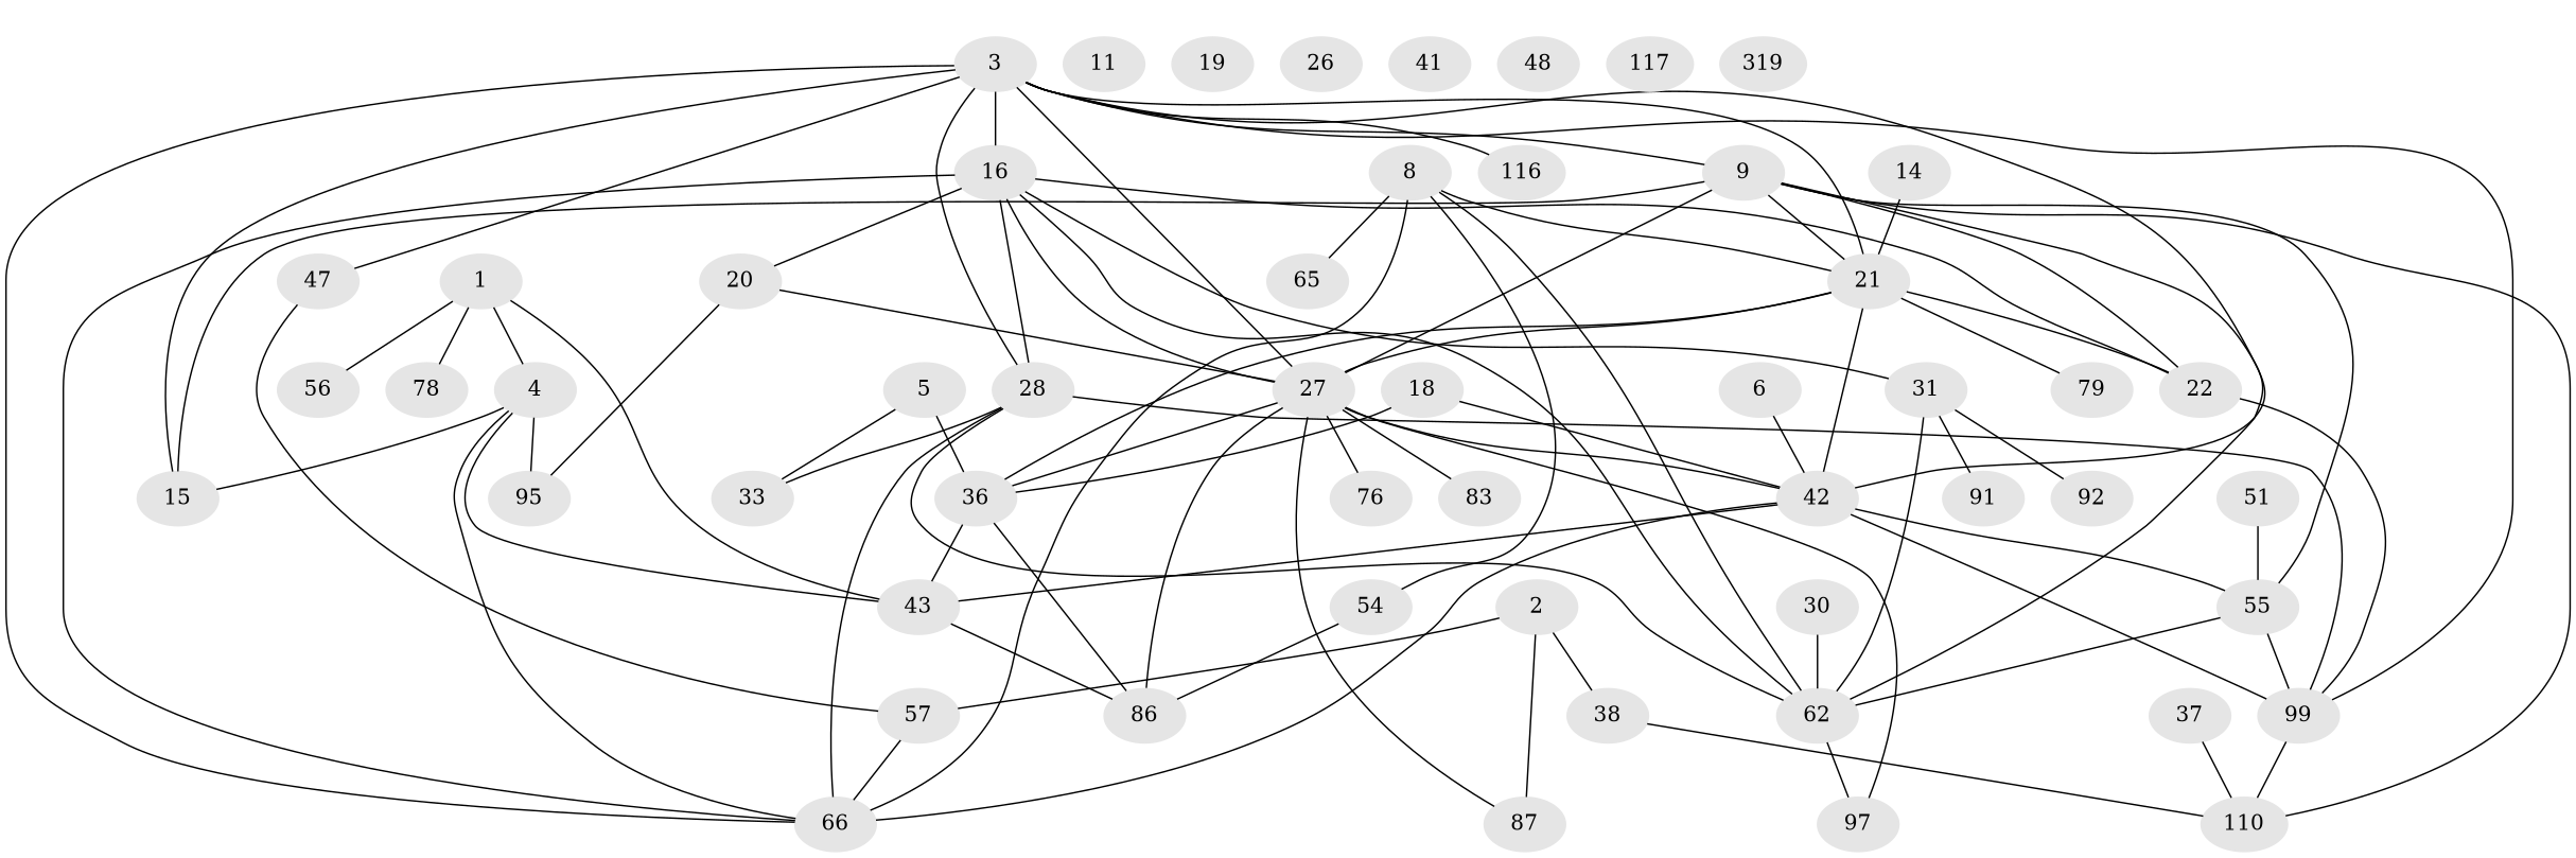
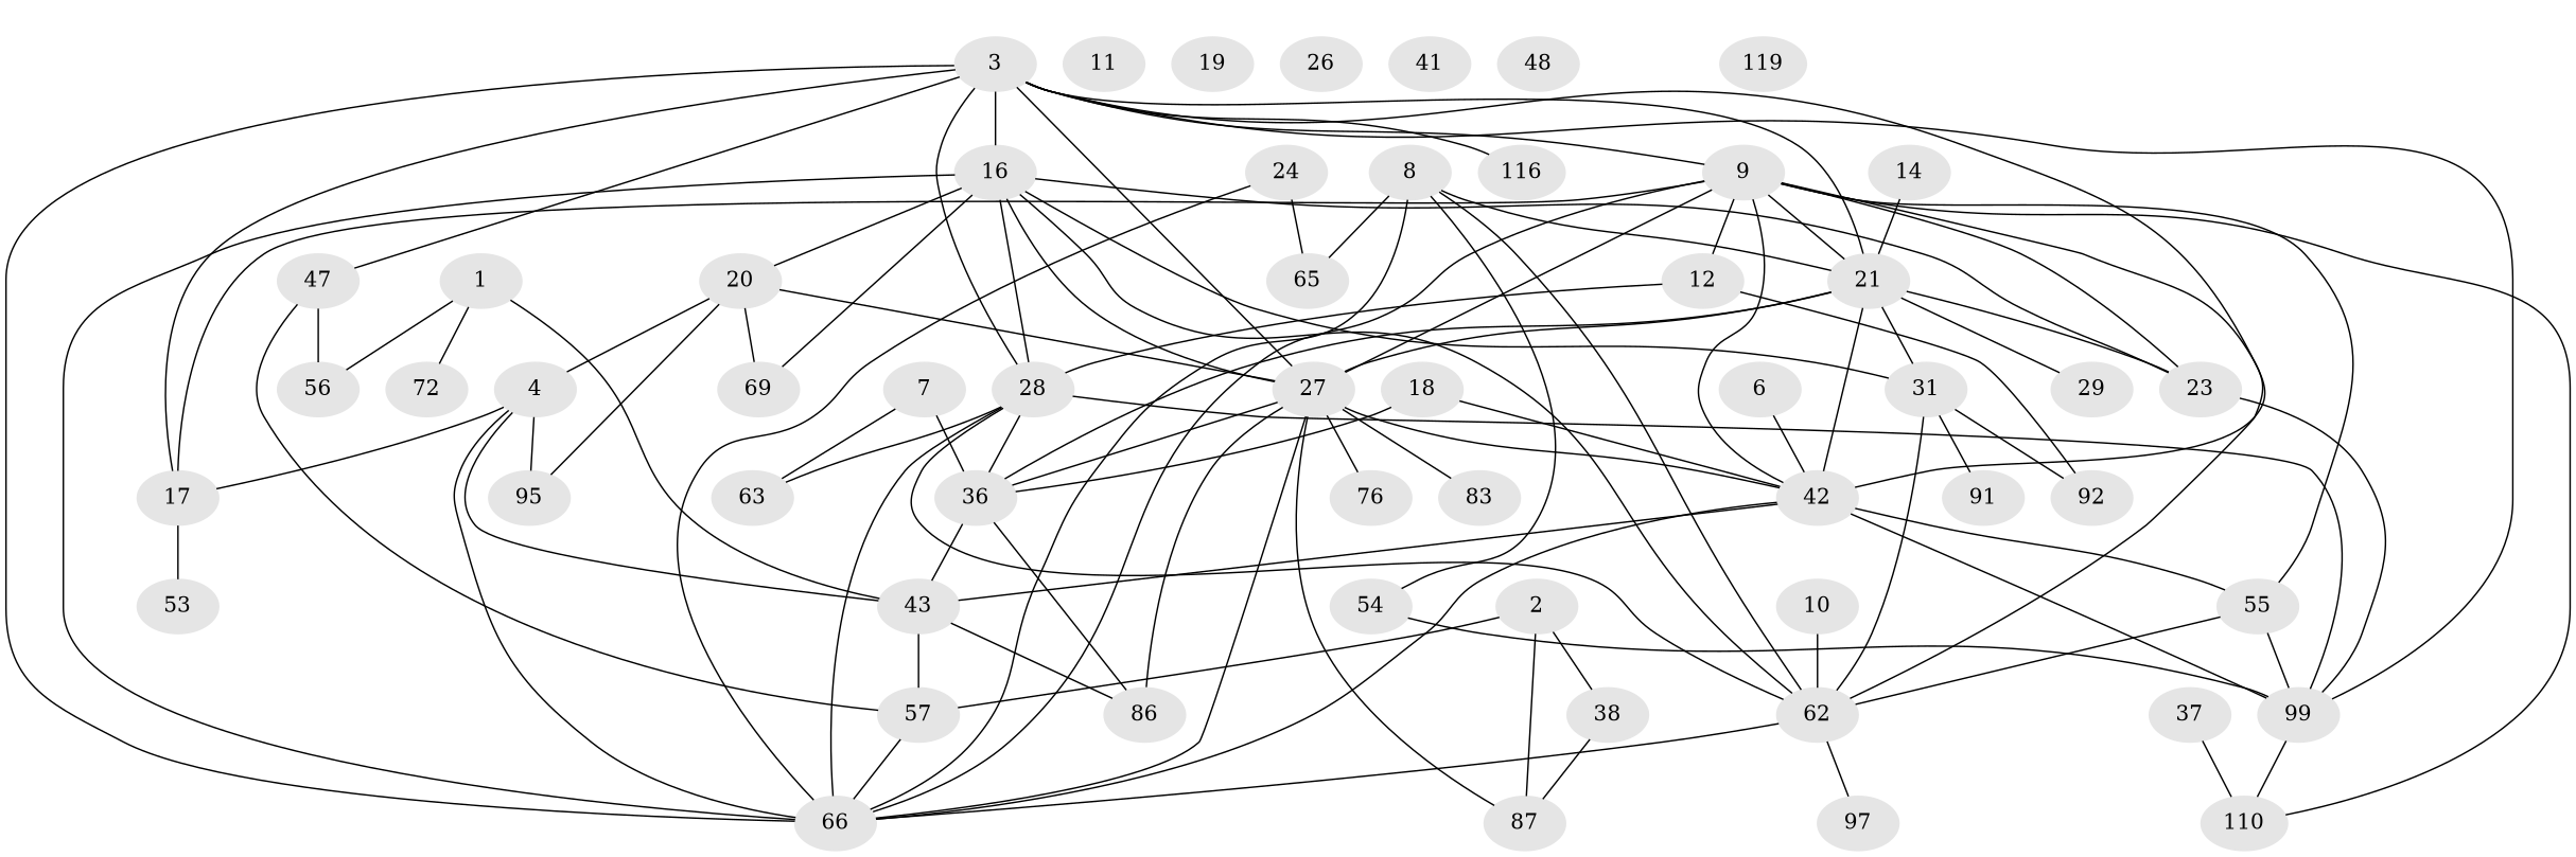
  graph {
    node [color=gray90 style=filled]
    1 [super="+80"]
    4 [super="+23"]
    43 [super="+106+44"]
    56
-   78
-   17 [super="+77" label=15]
+   78 [label=72]
+   17 [super="+77"]
    66 [super="+96+74"]
    95
    57
    86
    2 [super="+13+89"]
    38
    87
    3 [super="+5+112"]
    9 [super="+40+105+33"]
    16 [super="+64+50+104"]
    21 [super="+35+30"]
    27 [super="+84+45+100"]
    28 [super="+107+93+72"]
    n20 [label=42 super="+58+46"]
    47
    99 [super="+108"]
    116
    62 [super="+68+73+82"]
-   22 [super="+94"]
+   12
+   22 [super="+94" label=23]
    55 [super="+71+60+109"]
    110
    20 [super="+52"]
    31 [super="+118+79"]
+   69
+   53
    36 [super="+39"]
-   29 [label=79]
+   29
    76
    83
-   63 [label=33]
+   63
    6 [super="+85"]
-   7 [super="+67" label=5]
+   7 [super="+67"]
    8 [super="+25+90"]
    54
    65
+   24 [super="+81"]
    97
    92
-   10 [label=30]
+   10
    11
    14 [super="+15"]
    91
    18
    19
    26
    37
    41
    48
-   51 [super="+101"]
-   117
-   119 [label=319]
-   1 -- 4
+   119
+   20 -- 4
    1 -- 43
    1 -- 56
    1 -- 78
    4 -- 43 [weight=2]
    4 -- 17
    4 -- 66
    4 -- 95
+   43 -- 57
    43 -- 86
+   17 -- 53
    57 -- 66
    2 -- 57
    2 -- 38
    2 -- 87
-   38 -- 110
+   38 -- 87
    3 -- 17
    3 -- 66 [weight=3]
    3 -- 9
    3 -- 16 [weight=2]
    3 -- 21
    3 -- 27
    3 -- 28
    3 -- n20
    3 -- 47
    3 -- 99
    3 -- 116
    9 -- 17
+   9 -- 66
    9 -- 21
    9 -- 27
+   9 -- n20
    9 -- 62
+   9 -- 12
    9 -- 22
    9 -- 55
    9 -- 110
    16 -- 66
    16 -- 27
    16 -- 28 [weight=2]
    16 -- 62
    16 -- 22
    16 -- 20
    16 -- 31 [weight=2]
+   16 -- 69
    21 -- 27
    21 -- n20
    21 -- 22
+   21 -- 31
    21 -- 36
    21 -- 29
-   27 -- 97
+   27 -- 66
    27 -- 86
    27 -- 87
    27 -- n20 [weight=2]
    27 -- 36
    27 -- 76
    27 -- 83
    28 -- 66 [weight=2]
    28 -- 99
    28 -- 62
+   28 -- 36 [weight=2]
    28 -- 63
    n20 -- 43
    n20 -- 66
    n20 -- 99
    n20 -- 55
+   47 -- 56
    47 -- 57
    99 -- 110
+   62 -- 66
    62 -- 97
+   12 -- 28
+   12 -- 92
    22 -- 99
    55 -- 99
    55 -- 62
    20 -- 95
    20 -- 27 [weight=2]
+   20 -- 69
    31 -- 62
    31 -- 92
    31 -- 91
    36 -- 43
    36 -- 86
    6 -- n20
    7 -- 36
    7 -- 63 [weight=2]
    8 -- 66
    8 -- 21
    8 -- 62
    8 -- 54
    8 -- 65
-   54 -- 86
+   54 -- 99
+   24 -- 66
+   24 -- 65
    10 -- 62
    14 -- 21
    18 -- n20
    18 -- 36
    37 -- 110
-   51 -- 55
  }
